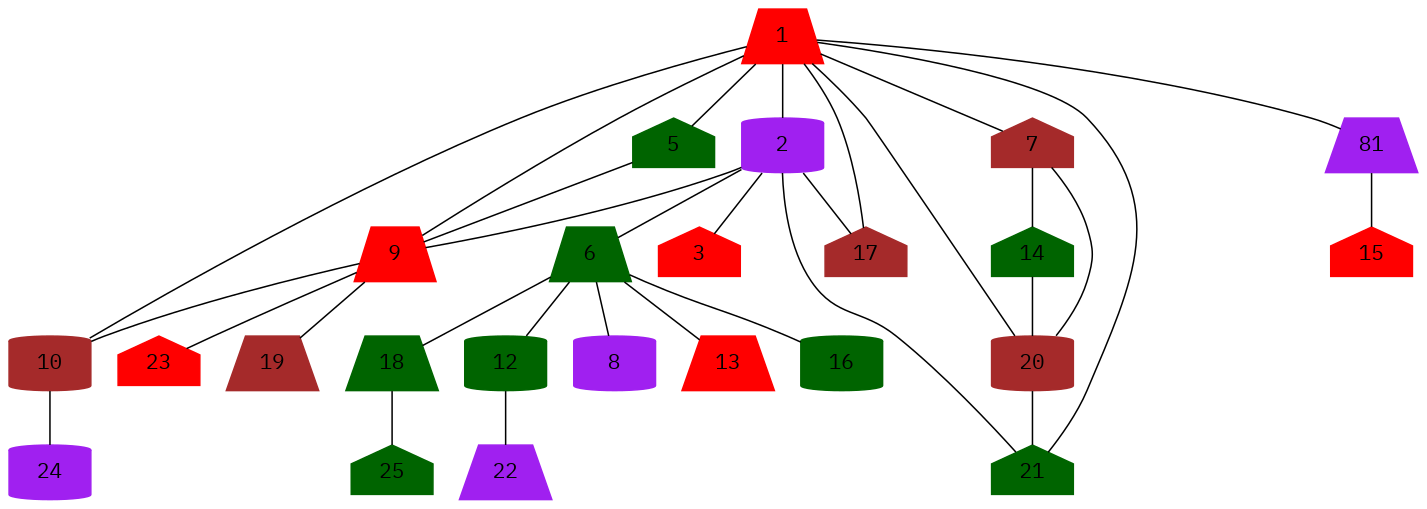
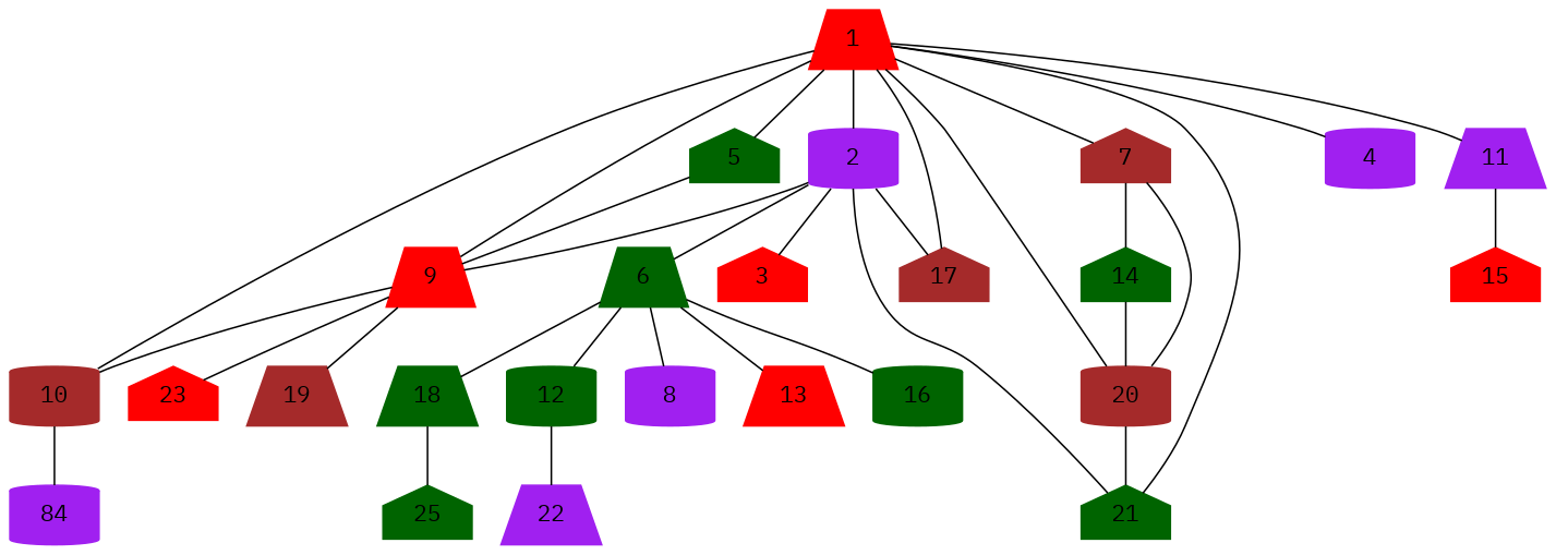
  graph {
    fontname="IBM Plex Mono"
    node [color=darkgreen fontname="IBM Plex Mono" shape=house style=filled]
    edge [fontname="IBM Plex Mono" weight=1.0]
    1 [color=red shape=trapezium]
    2 [color=purple shape=cylinder]
+   4 [color=purple shape=cylinder]
    5
    7 [color=brown]
    9 [color=red shape=trapezium]
    10 [color=brown shape=cylinder]
-   11 [color=purple shape=trapezium label=81]
+   11 [color=purple shape=trapezium]
    17 [color=brown]
    20 [color=brown shape=cylinder]
    21
    3 [color=red]
    6 [shape=trapezium]
    14
    19 [color=brown shape=trapezium]
    23 [color=red]
-   24 [color=purple shape=cylinder]
+   24 [color=purple shape=cylinder label=84]
    15 [color=red]
    8 [color=purple shape=cylinder]
    12 [shape=cylinder]
    13 [color=red shape=trapezium]
    16 [shape=cylinder]
    18 [shape=trapezium]
    22 [color=purple shape=trapezium]
    25
    1 -- 2
+   1 -- 4
    1 -- 5 [weight=4.0]
    1 -- 7
    1 -- 9
    1 -- 10
    1 -- 11
    1 -- 17
    1 -- 20
    1 -- 21
    2 -- 9
    2 -- 17
    2 -- 21
    2 -- 3
    2 -- 6
    5 -- 9
    7 -- 20
    7 -- 14
    9 -- 10
    9 -- 19
    9 -- 23
    10 -- 24
    11 -- 15
    20 -- 21
    6 -- 8
    6 -- 12
    6 -- 13
    6 -- 16
    6 -- 18
    14 -- 20
    12 -- 22
    18 -- 25
  }
